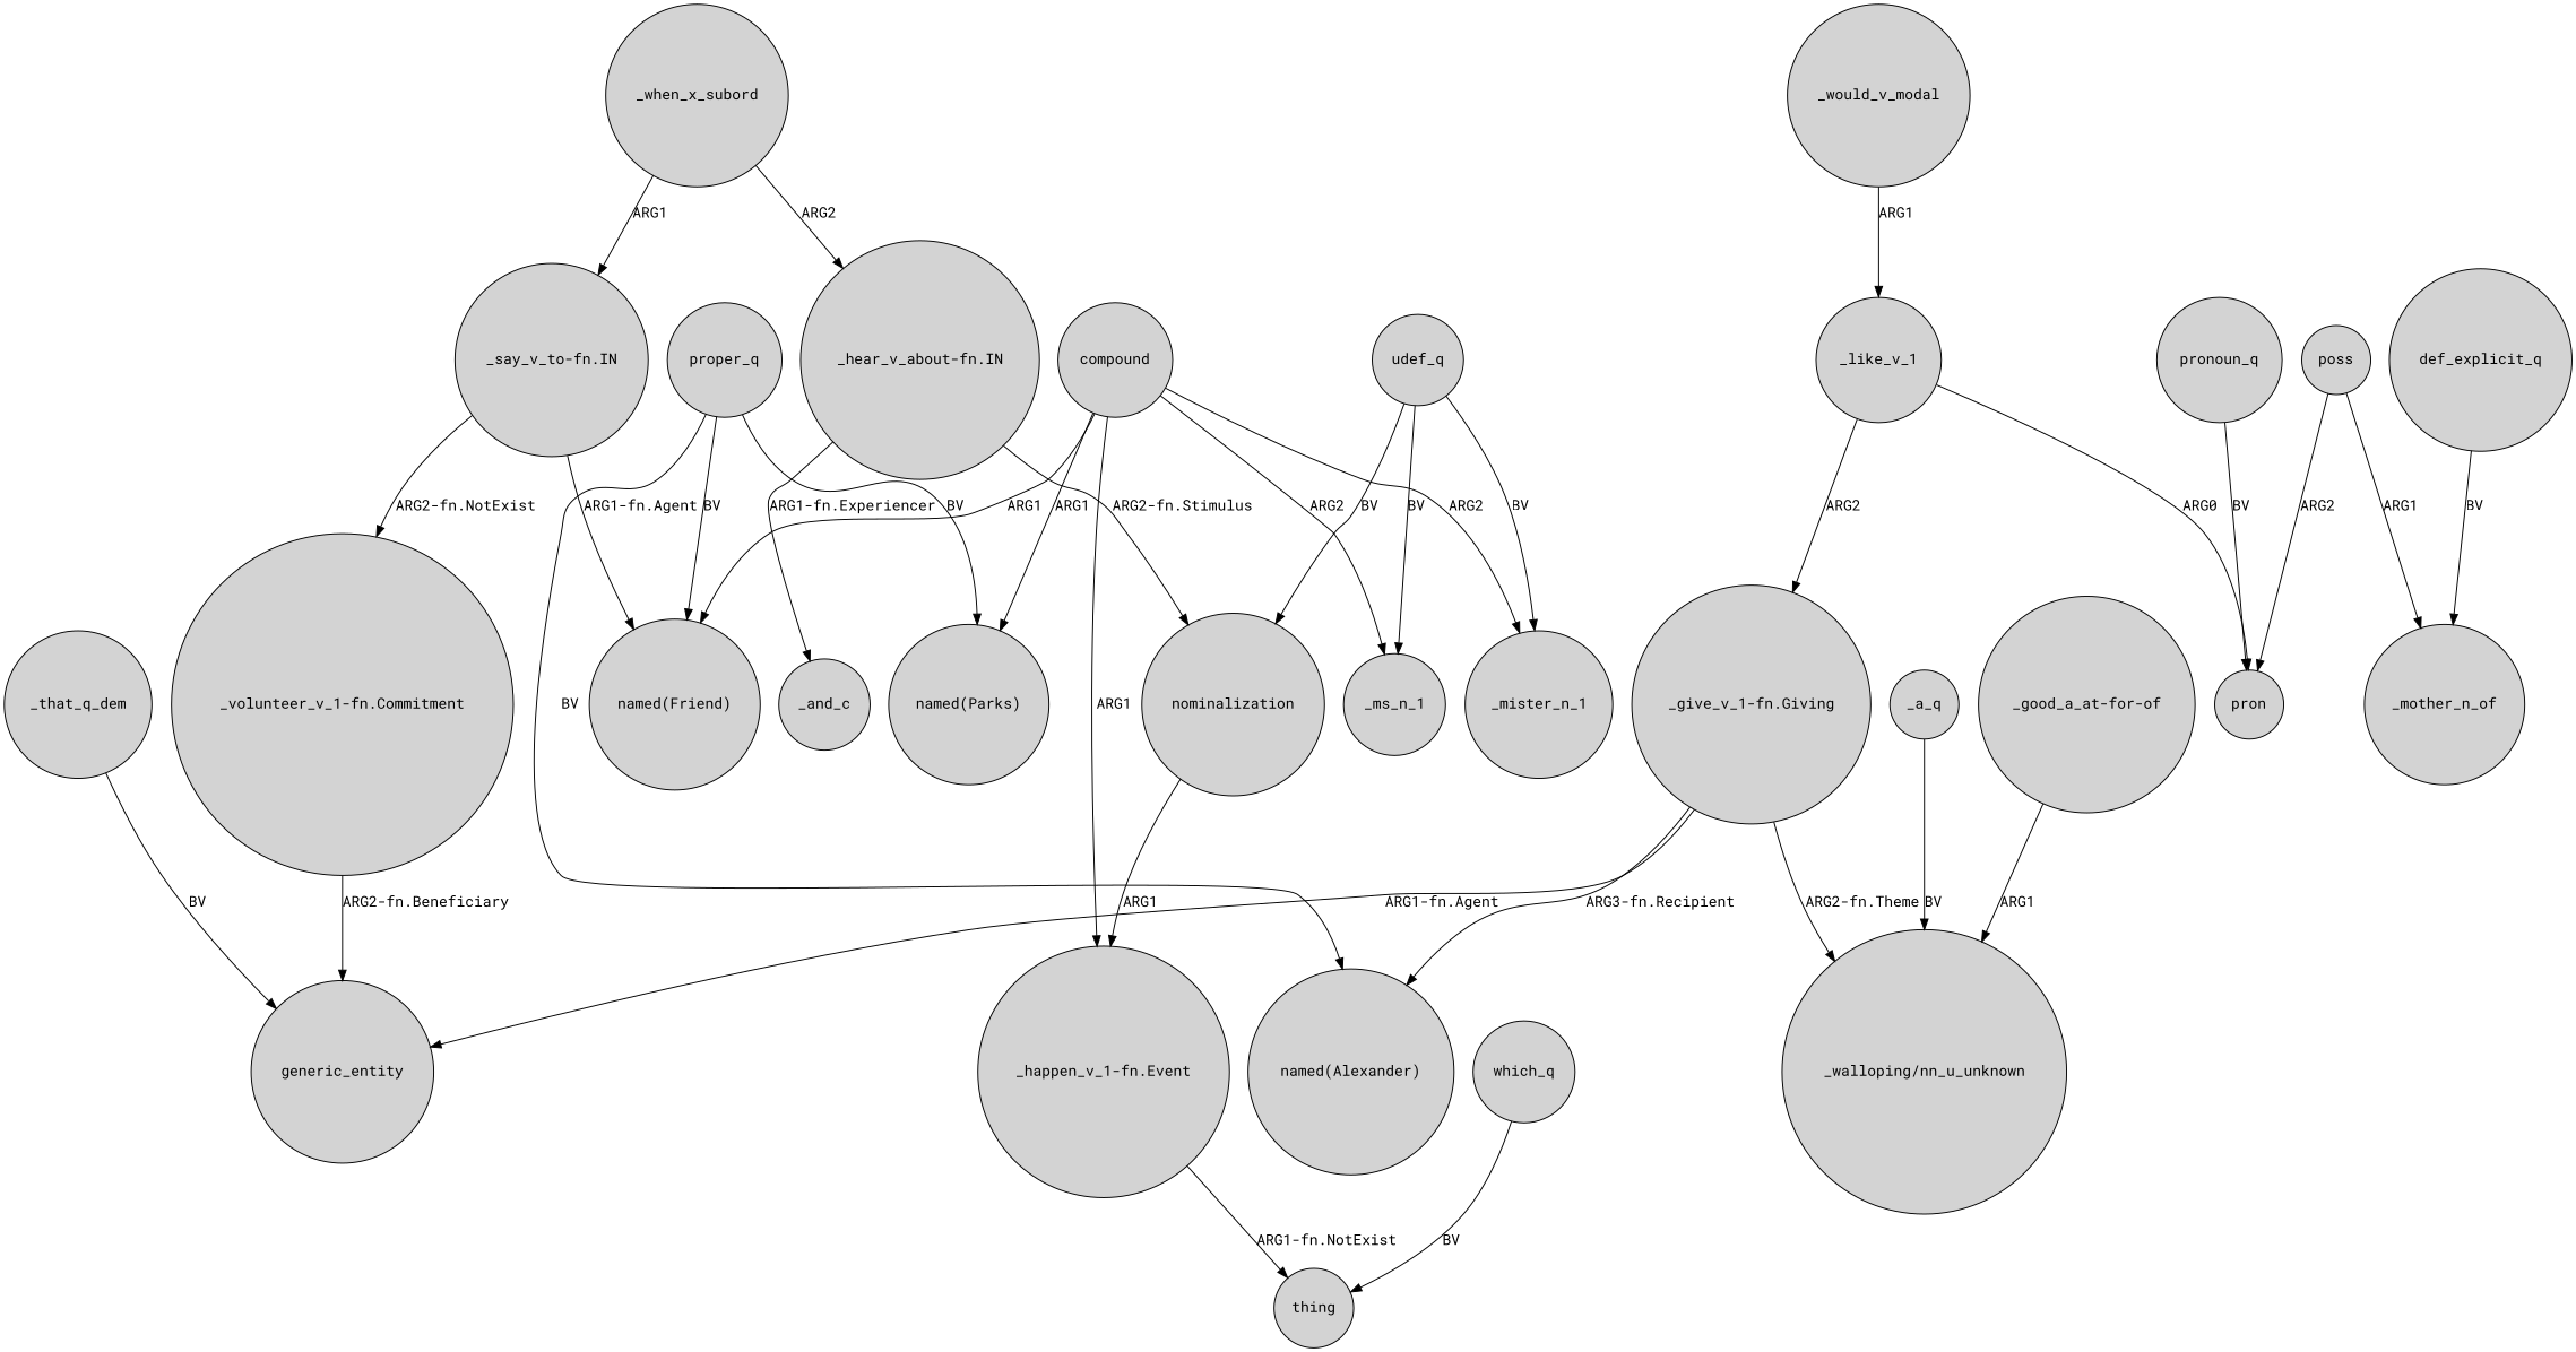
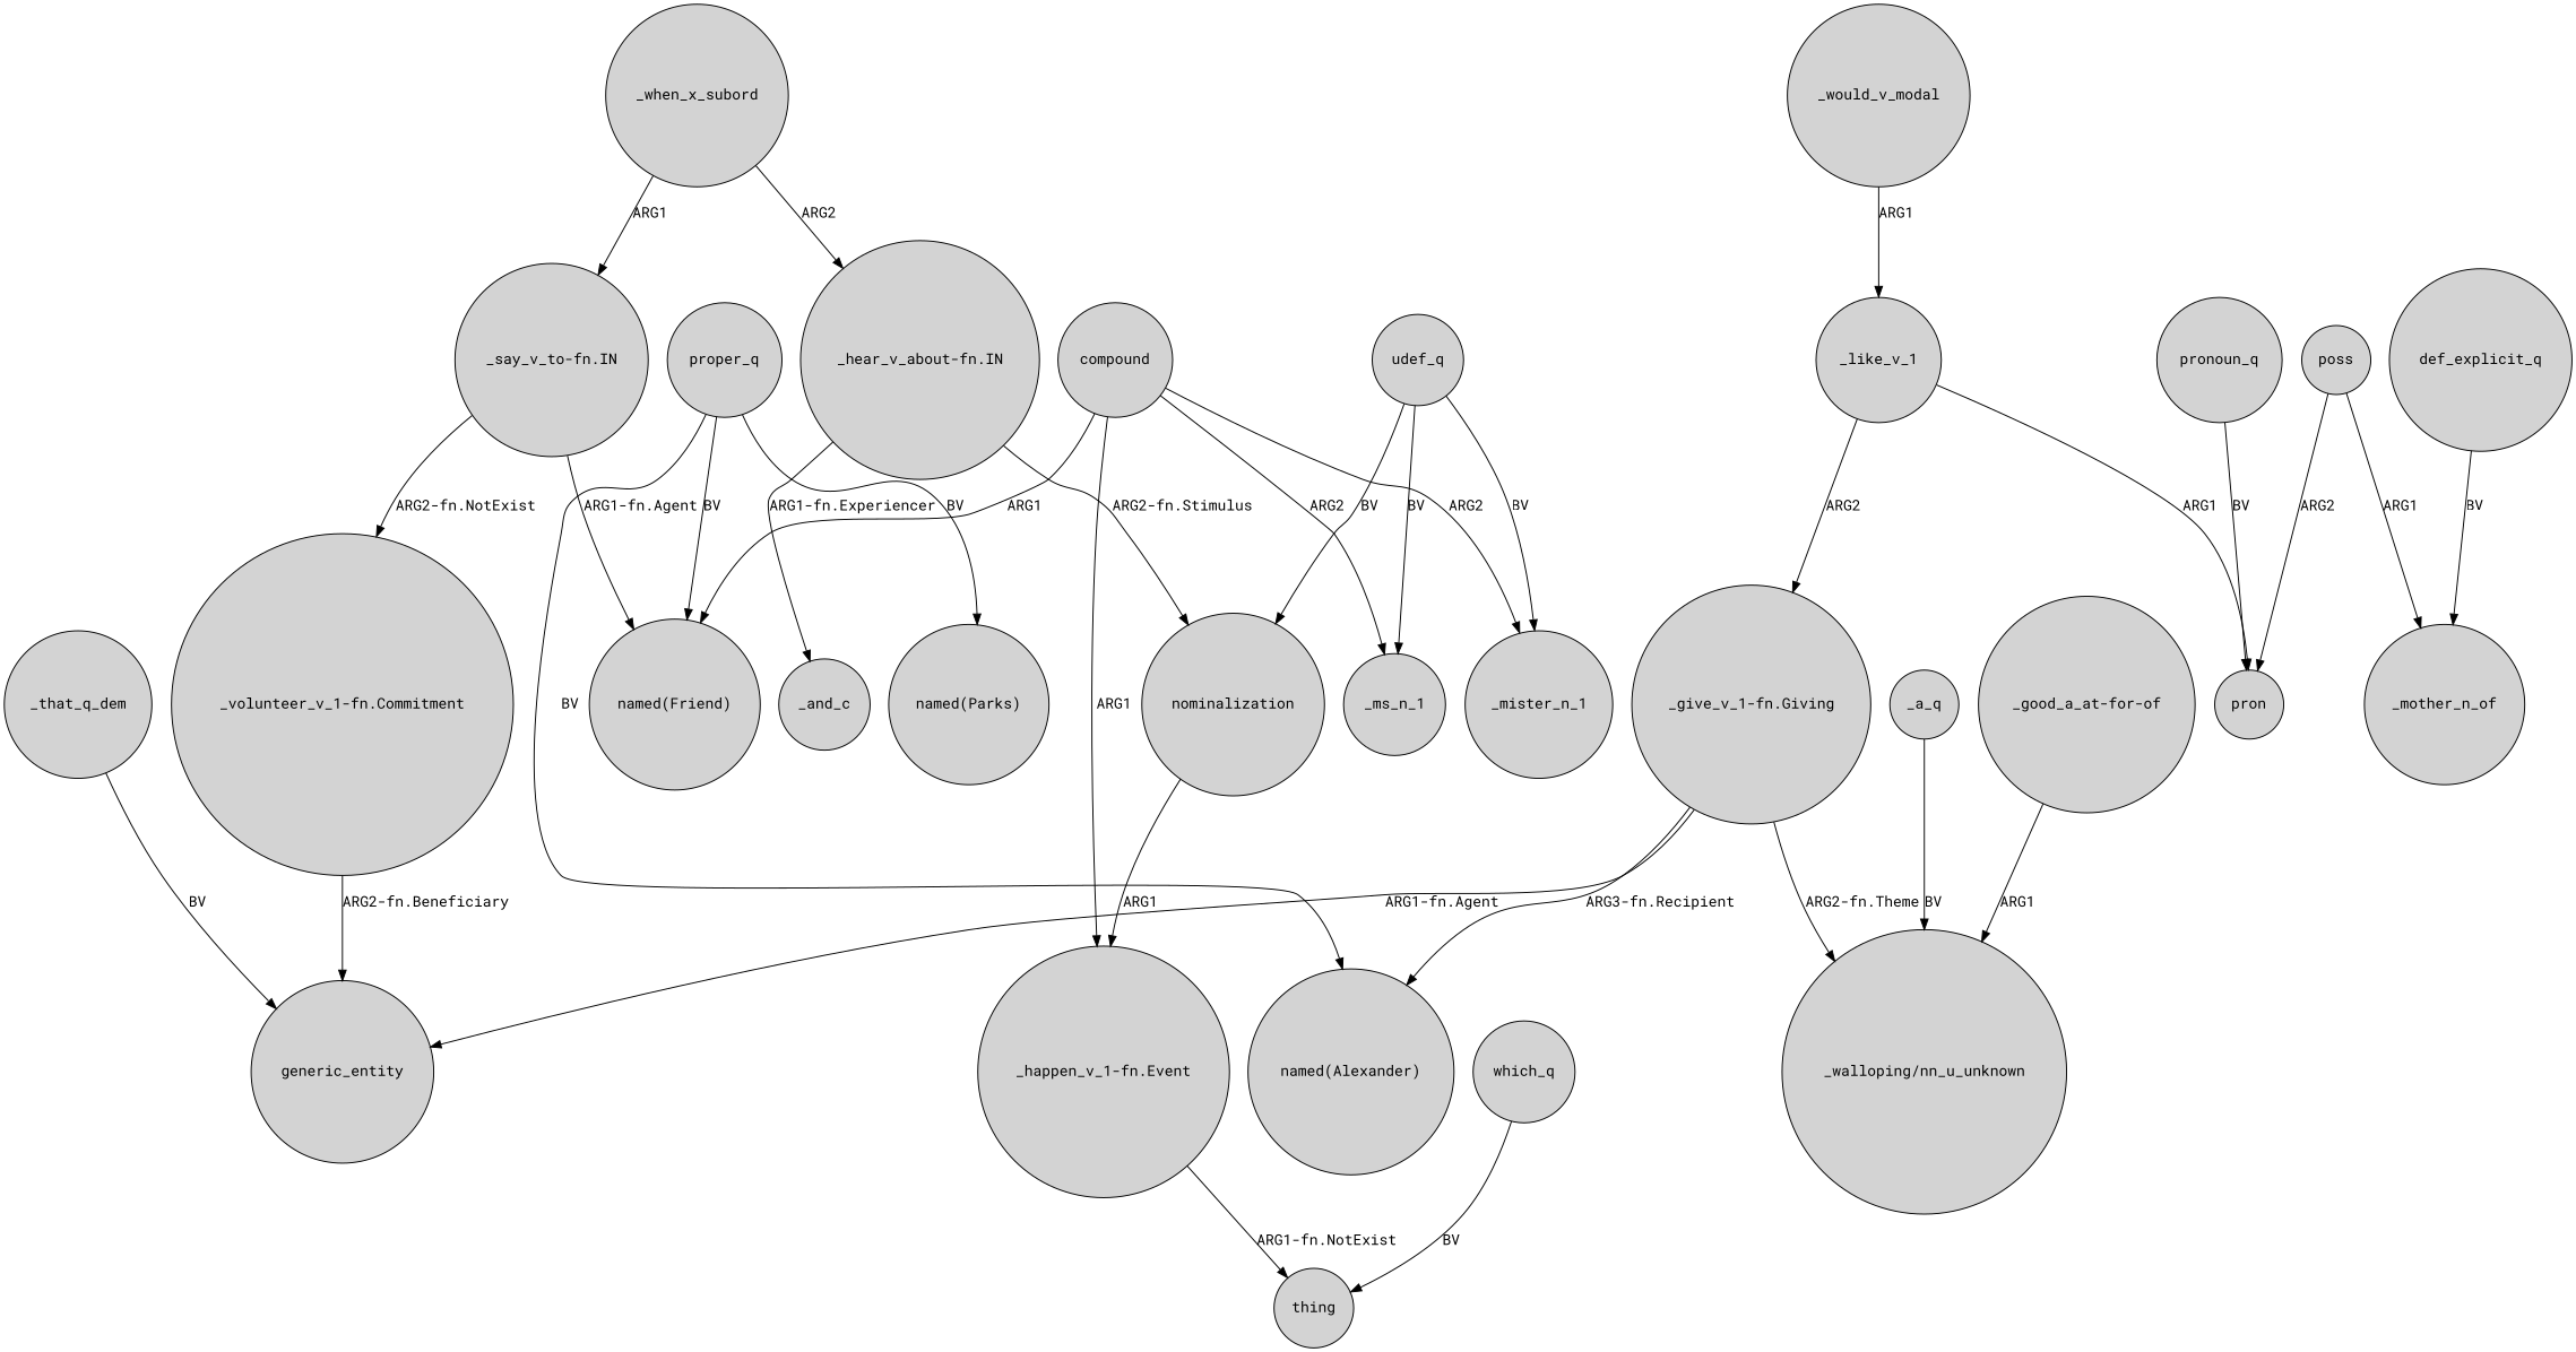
  digraph {
    fontname="Roboto Mono"
    node [fontname="Roboto Mono" shape=circle style=filled]
    edge [fontname="Roboto Mono"]
    "_volunteer_v_1-fn.Commitment"
    generic_entity
    proper_q
    "named(Parks)"
    "named(Alexander)"
    "named(Friend)"
    poss
    pron
    _mother_n_of
    _like_v_1
    "_give_v_1-fn.Giving"
    "_walloping/nn_u_unknown"
    _when_x_subord
    "_hear_v_about-fn.IN"
    "_say_v_to-fn.IN"
    _and_c
    nominalization
    "_happen_v_1-fn.Event"
    _that_q_dem
    compound
    _mister_n_1
    _ms_n_1
    def_explicit_q
    thing
    udef_q
    _a_q
    "_good_a_at-for-of"
    _would_v_modal
    pronoun_q
    which_q
    "_volunteer_v_1-fn.Commitment" -> generic_entity [label="ARG2-fn.Beneficiary"]
    proper_q -> "named(Parks)" [label=BV]
    proper_q -> "named(Alexander)" [label=BV]
    proper_q -> "named(Friend)" [label=BV]
    poss -> pron [label=ARG2]
    poss -> _mother_n_of [label=ARG1]
-   _like_v_1 -> pron [label=ARG0]
+   _like_v_1 -> pron [label=ARG1]
    _like_v_1 -> "_give_v_1-fn.Giving" [label=ARG2]
    "_give_v_1-fn.Giving" -> generic_entity [label="ARG1-fn.Agent"]
    "_give_v_1-fn.Giving" -> "named(Alexander)" [label="ARG3-fn.Recipient"]
    "_give_v_1-fn.Giving" -> "_walloping/nn_u_unknown" [label="ARG2-fn.Theme"]
    _when_x_subord -> "_hear_v_about-fn.IN" [label=ARG2]
    _when_x_subord -> "_say_v_to-fn.IN" [label=ARG1]
    "_hear_v_about-fn.IN" -> _and_c [label="ARG1-fn.Experiencer"]
    "_hear_v_about-fn.IN" -> nominalization [label="ARG2-fn.Stimulus"]
    "_say_v_to-fn.IN" -> "_volunteer_v_1-fn.Commitment" [label="ARG2-fn.NotExist"]
    "_say_v_to-fn.IN" -> "named(Friend)" [label="ARG1-fn.Agent"]
    nominalization -> "_happen_v_1-fn.Event" [label=ARG1]
    "_happen_v_1-fn.Event" -> thing [label="ARG1-fn.NotExist"]
    _that_q_dem -> generic_entity [label=BV]
-   compound -> "named(Parks)" [label=ARG1]
    compound -> "named(Friend)" [label=ARG1]
    compound -> "_happen_v_1-fn.Event" [label=ARG1]
    compound -> _mister_n_1 [label=ARG2]
    compound -> _ms_n_1 [label=ARG2]
    def_explicit_q -> _mother_n_of [label=BV]
    udef_q -> nominalization [label=BV]
    udef_q -> _mister_n_1 [label=BV]
    udef_q -> _ms_n_1 [label=BV]
    _a_q -> "_walloping/nn_u_unknown" [label=BV]
    "_good_a_at-for-of" -> "_walloping/nn_u_unknown" [label=ARG1]
    _would_v_modal -> _like_v_1 [label=ARG1]
    pronoun_q -> pron [label=BV]
    which_q -> thing [label=BV]
  }
